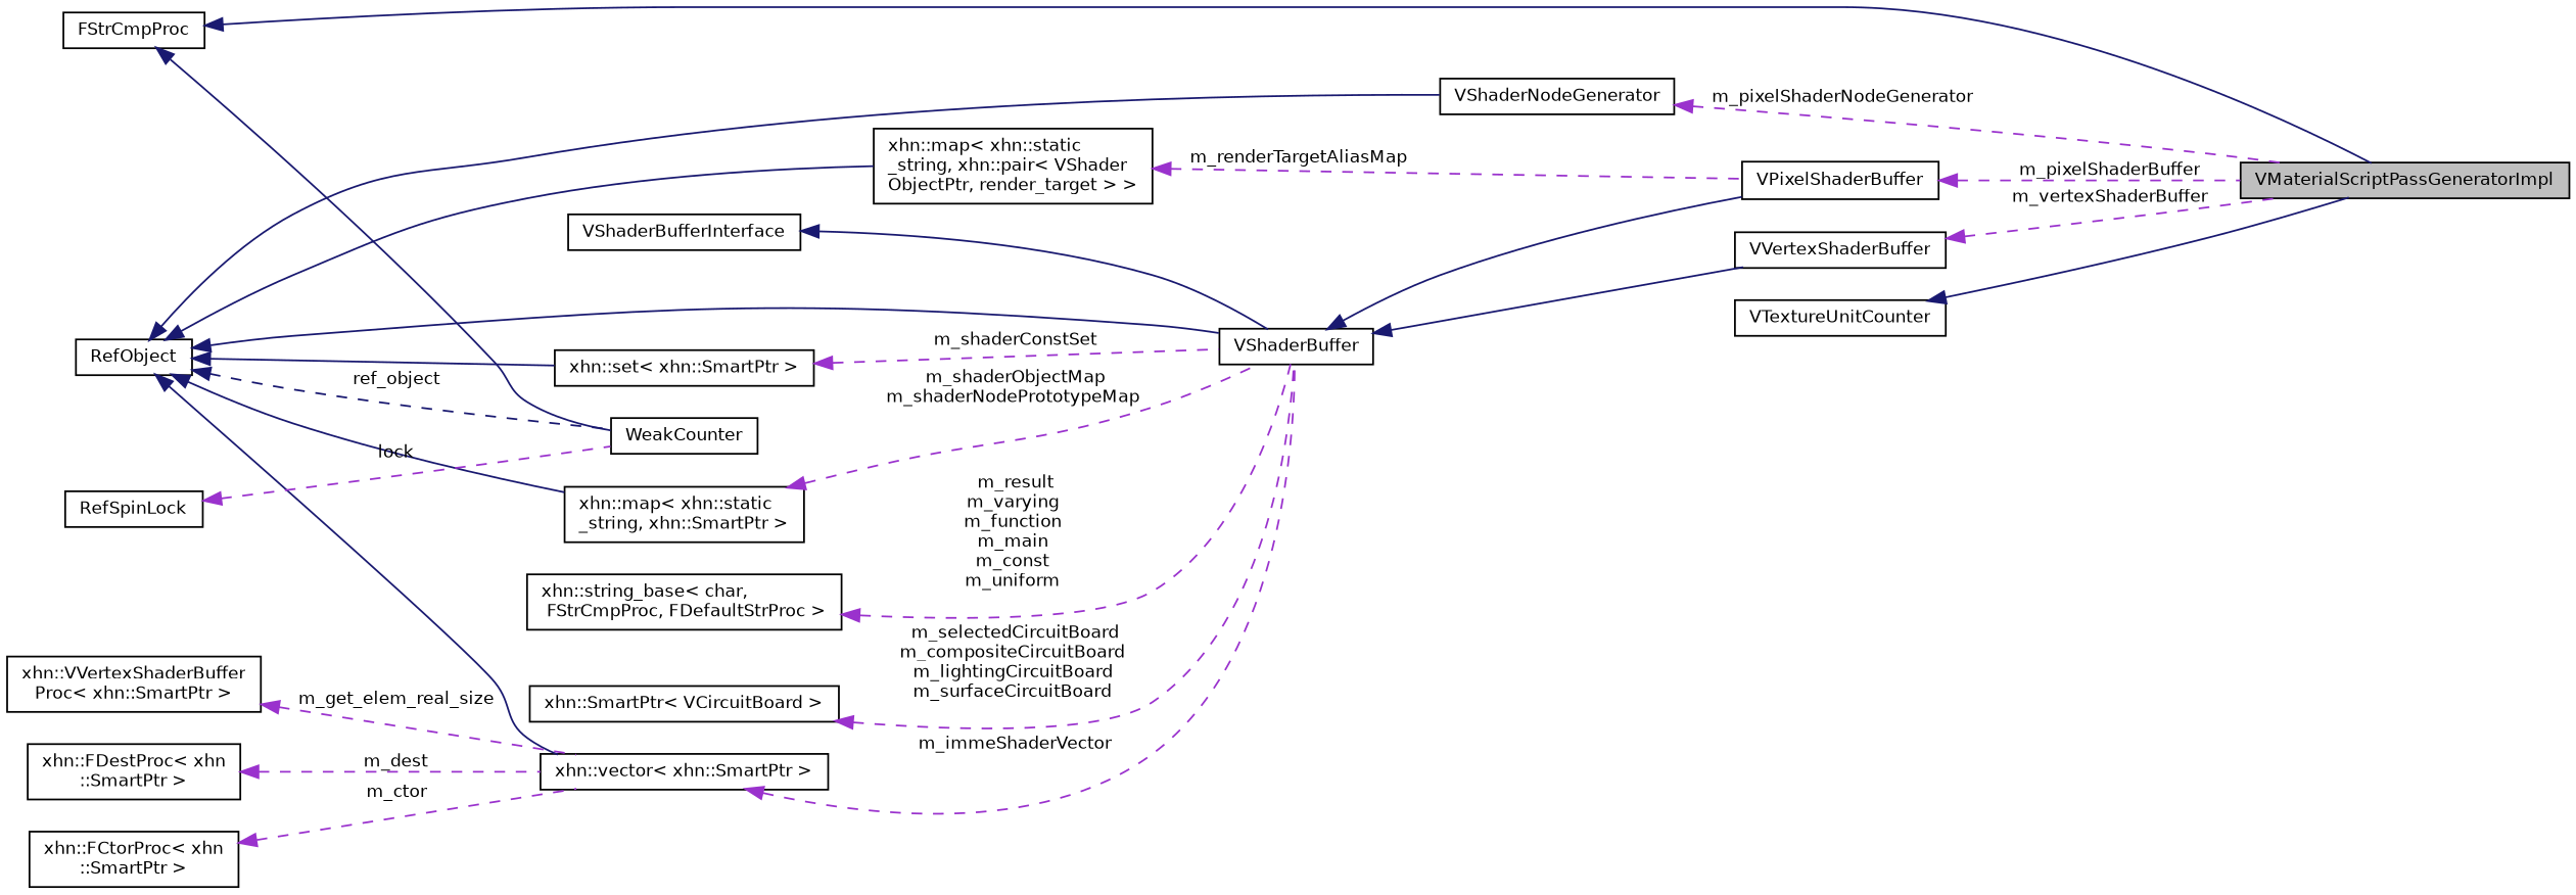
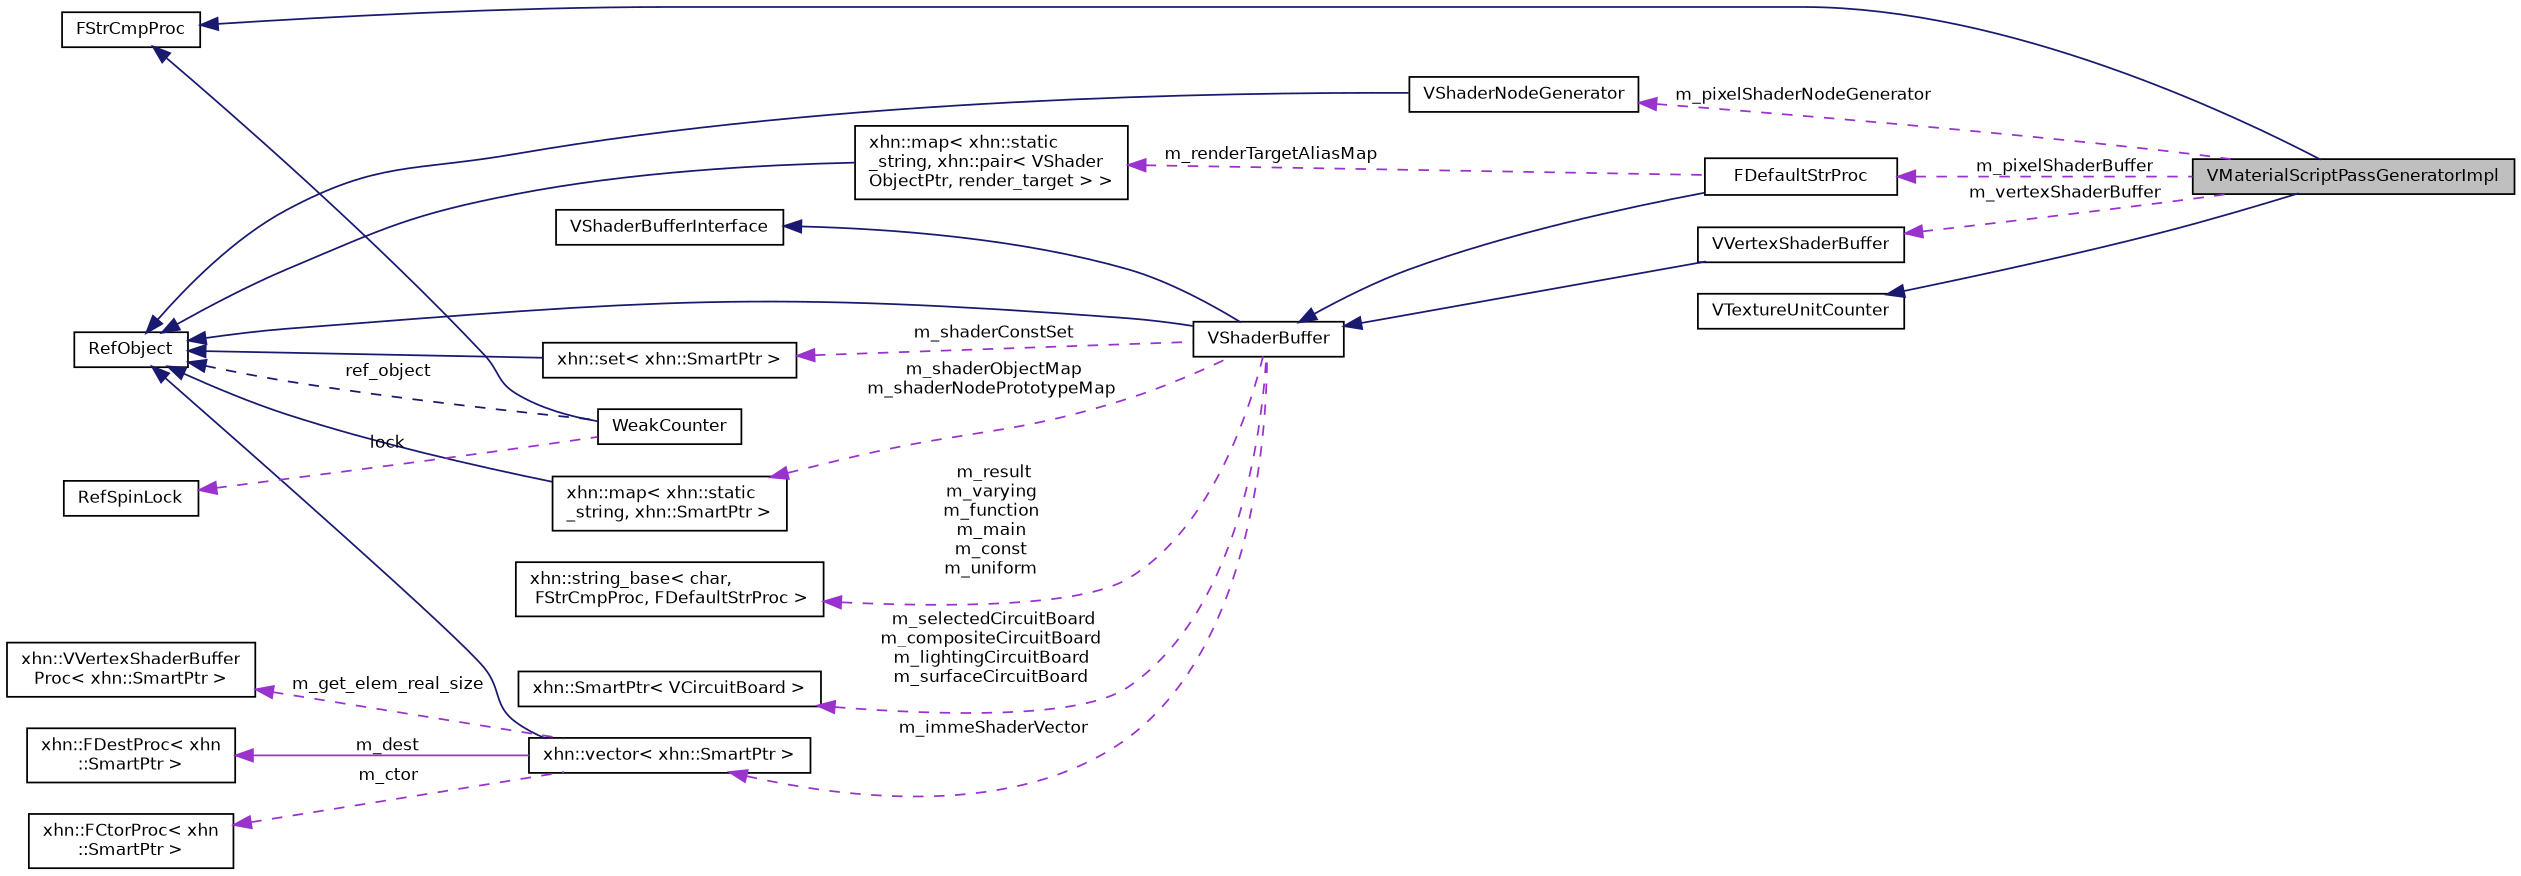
  digraph {
    rankdir=LR
    node [color=black fillcolor=white fontname=Helvetica fontsize=10 shape=record style=filled]
    edge [color=midnightblue dir=back fontname=Helvetica fontsize=10 labelfontname=Helvetica labelfontsize=10 style=dashed]
    n1 [fillcolor=grey75 fontcolor=black height=0.2 label=VMaterialScriptPassGeneratorImpl width=0.4]
    n2 [height=0.2 label=FStrCmpProc width=0.4]
    n3 [height=0.2 label=WeakCounter width=0.4]
    n4 [height=0.2 label=VTextureUnitCounter width=0.4]
    n5 [height=0.2 label=VVertexShaderBuffer width=0.4]
    n6 [height=0.2 label=VShaderBuffer width=0.4]
-   n7 [height=0.2 label=VPixelShaderBuffer width=0.4]
+   n7 [height=0.2 label=FDefaultStrProc width=0.4]
    n8 [height=0.2 label=VShaderBufferInterface width=0.4]
    n9 [height=0.2 label=RefObject width=0.4]
    n10 [height=0.2 label="xhn::vector\< xhn::SmartPtr \>" width=0.4]
    n11 [height=0.2 label="xhn::set\< xhn::SmartPtr \>" width=0.4]
    n12 [height=0.2 label="xhn::map\< xhn::static\l_string, xhn::SmartPtr \>" width=0.4]
    n13 [height=0.2 label=VShaderNodeGenerator width=0.4]
    n14 [height=0.2 label="xhn::map\< xhn::static\l_string, xhn::pair\< VShader\lObjectPtr, render_target \> \>" width=0.4]
    n15 [height=0.2 label=RefSpinLock width=0.4]
    n16 [height=0.2 label="xhn::string_base\< char,\l FStrCmpProc, FDefaultStrProc \>" width=0.4]
    n17 [height=0.2 label="xhn::VVertexShaderBuffer\lProc\< xhn::SmartPtr \>" width=0.4]
    n18 [height=0.2 label="xhn::FDestProc\< xhn\l::SmartPtr \>" width=0.4]
    n19 [height=0.2 label="xhn::FCtorProc\< xhn\l::SmartPtr \>" width=0.4]
    n20 [height=0.2 label="xhn::SmartPtr\< VCircuitBoard \>" width=0.4]
    n2 -> n1 [style=solid]
    n2 -> n3 [style=solid]
    n4 -> n1 [style=solid]
    n5 -> n1 [color=darkorchid3 label=" m_vertexShaderBuffer"]
    n6 -> n5 [style=solid]
    n6 -> n7 [style=solid]
    n7 -> n1 [color=darkorchid3 label=" m_pixelShaderBuffer"]
    n8 -> n6 [style=solid]
    n9 -> n3 [label=" ref_object"]
    n9 -> n6 [style=solid]
    n9 -> n10 [style=solid]
    n9 -> n11 [style=solid]
    n9 -> n12 [style=solid]
    n9 -> n13 [style=solid]
    n9 -> n14 [style=solid]
    n10 -> n6 [color=darkorchid3 label=" m_immeShaderVector"]
    n11 -> n6 [color=darkorchid3 label=" m_shaderConstSet"]
    n12 -> n6 [color=darkorchid3 label=" m_shaderObjectMap\nm_shaderNodePrototypeMap"]
    n13 -> n1 [color=darkorchid3 label=" m_pixelShaderNodeGenerator"]
    n14 -> n7 [color=darkorchid3 label=" m_renderTargetAliasMap"]
    n15 -> n3 [color=darkorchid3 label=" lock"]
    n16 -> n6 [color=darkorchid3 label=" m_result\nm_varying\nm_function\nm_main\nm_const\nm_uniform"]
    n17 -> n10 [color=darkorchid3 label=" m_get_elem_real_size"]
-   n18 -> n10 [color=darkorchid3 label=" m_dest"]
+   n18 -> n10 [color=darkorchid3 label=" m_dest" style=solid]
    n19 -> n10 [color=darkorchid3 label=" m_ctor"]
    n20 -> n6 [color=darkorchid3 label=" m_selectedCircuitBoard\nm_compositeCircuitBoard\nm_lightingCircuitBoard\nm_surfaceCircuitBoard"]
  }
